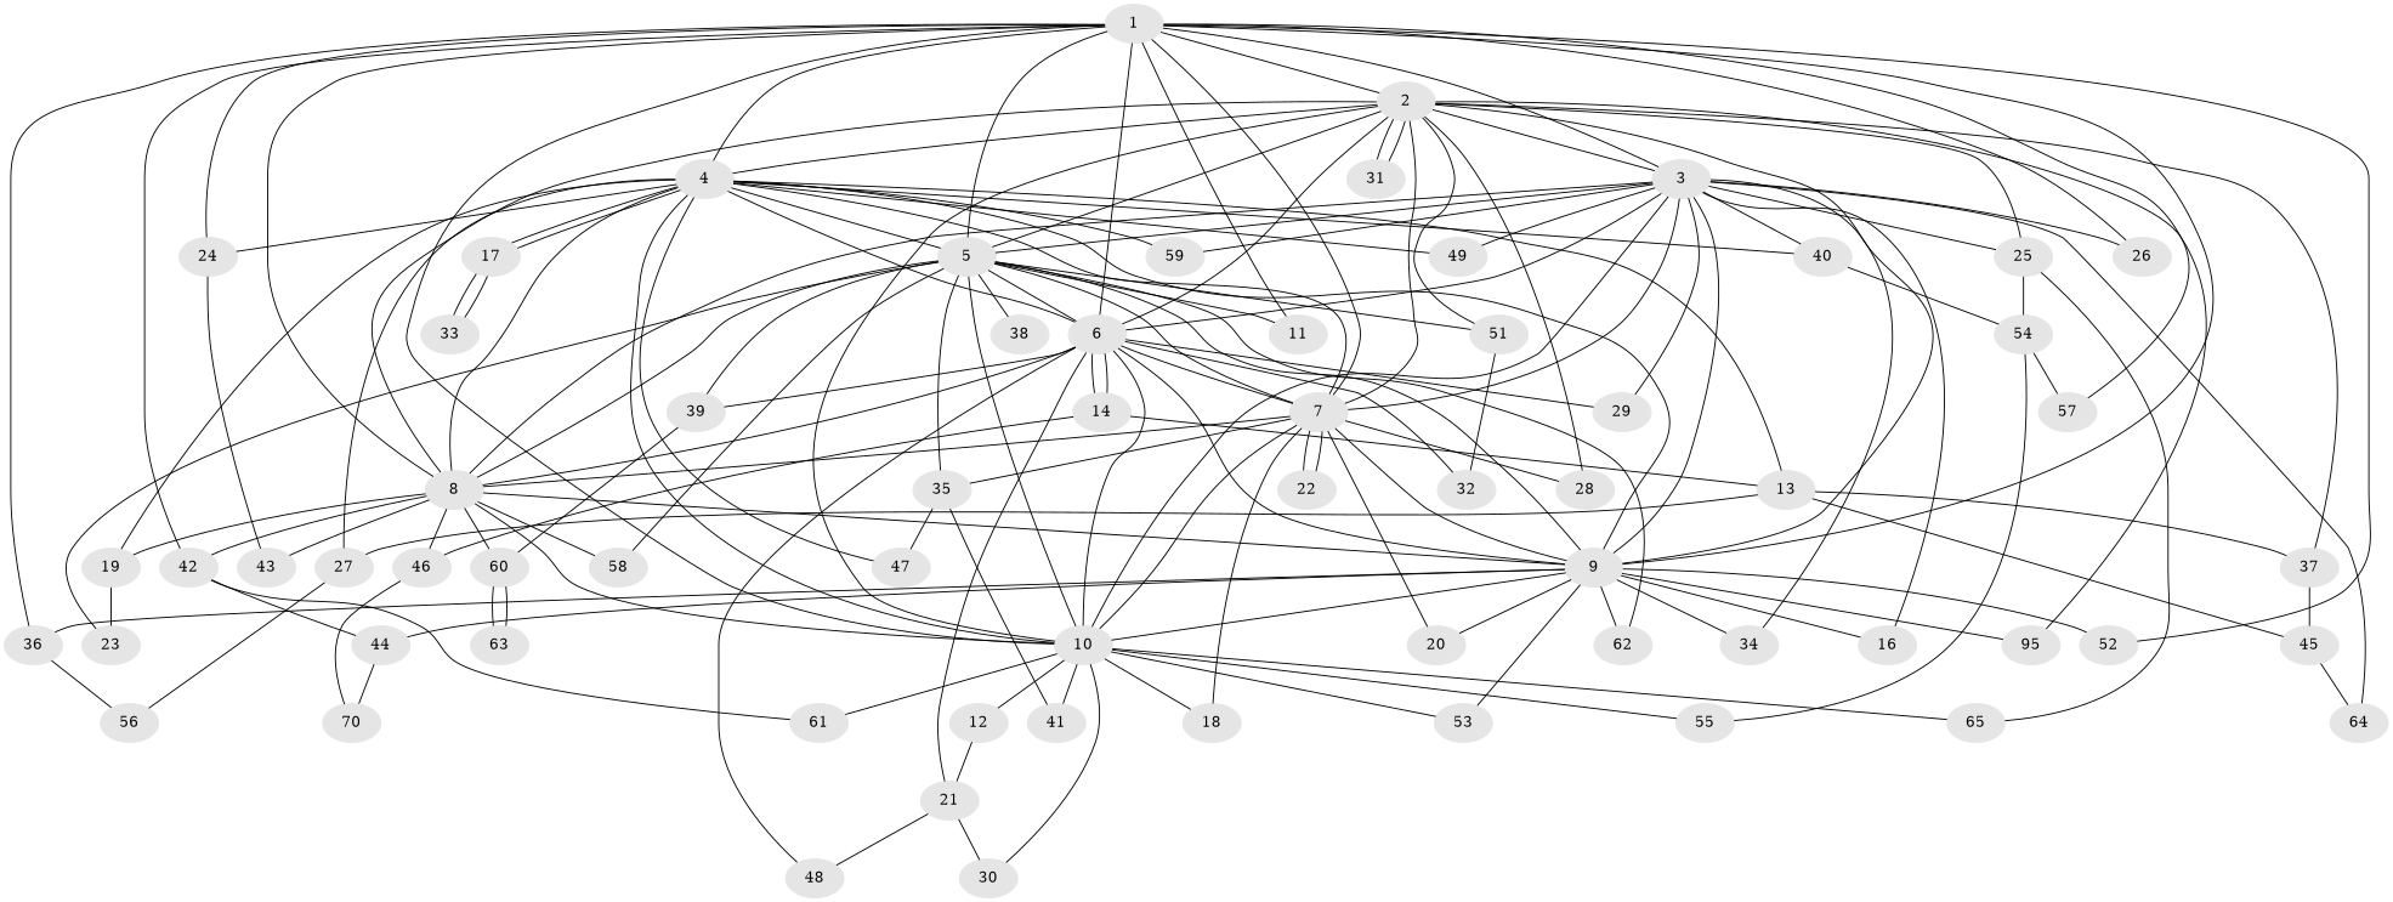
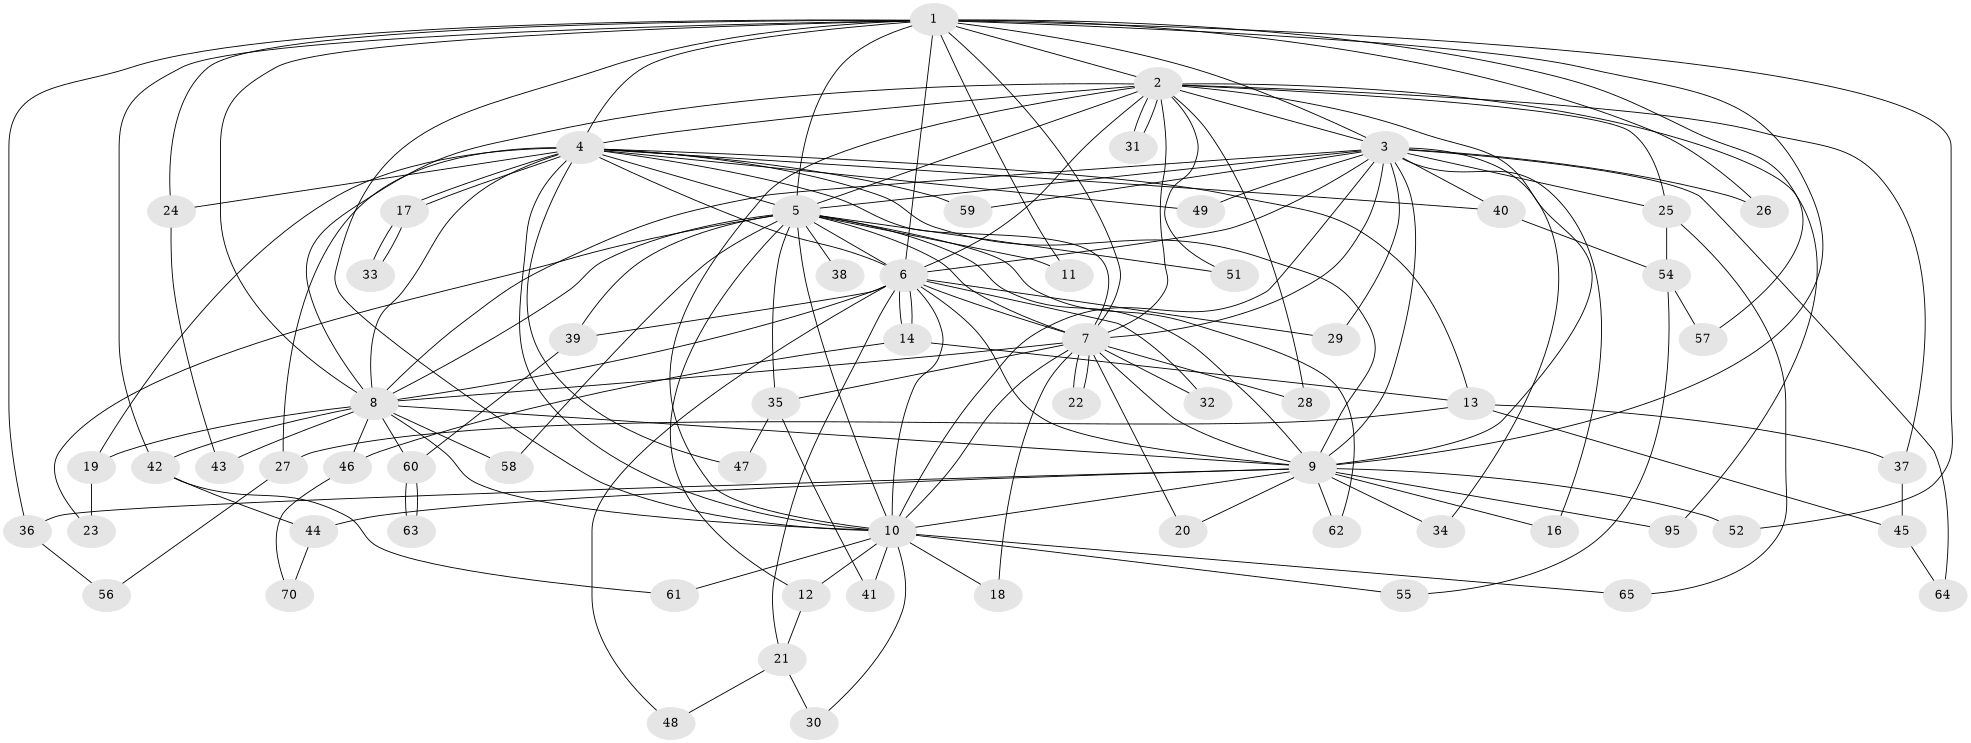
  graph {
    node [color=gray90 style=filled]
    1
    2
    3
    4
    5
    6
    7
    8
    9
    10
    11
    24
    26
    36
    42
    52
    57
    n18 [label=95]
    25
    28
    31
    37
    51
    16
    29
    34
    40
    49
    59
    64
    13
    17
    19
    27
    47
    12
    23
    35
    38
    39
    58
    62
    14
    21
    32
    48
    18
    20
    22
    43
    46
    60
    44
-   53
    30
    41
    55
    61
    65
    56
    54
    45
    33
    n64 [label=70]
    63
    1 -- 2
    1 -- 3
    1 -- 4
    1 -- 5
    1 -- 6
    1 -- 7
    1 -- 8
    1 -- 9
    1 -- 10
    1 -- 11
    1 -- 24
    1 -- 26
    1 -- 36
    1 -- 42
    1 -- 52
    1 -- 57
    2 -- 3
    2 -- 4
    2 -- 5
    2 -- 6
    2 -- 7
    2 -- 8
    2 -- 9
    2 -- 10
    2 -- n18
    2 -- 25
    2 -- 28
    2 -- 31
    2 -- 31
    2 -- 37
    2 -- 51
    3 -- 5
    3 -- 6
    3 -- 7
    3 -- 8
    3 -- 9
    3 -- 10
    3 -- 26
    3 -- 25
    3 -- 16
    3 -- 29
    3 -- 34
    3 -- 40
    3 -- 49
    3 -- 59
    3 -- 64
    4 -- 5
    4 -- 6
    4 -- 7
    4 -- 8
    4 -- 9
    4 -- 10
    4 -- 24
    4 -- 40
    4 -- 49
    4 -- 59
    4 -- 13
    4 -- 17
    4 -- 17
    4 -- 19
    4 -- 27
    4 -- 47
    5 -- 6
    5 -- 7
    5 -- 8
    5 -- 9
    5 -- 10
    5 -- 11
    5 -- 51
+   5 -- 12
    5 -- 23
    5 -- 35
    5 -- 38
    5 -- 39
    5 -- 58
    5 -- 62
    6 -- 7
    6 -- 8
    6 -- 9
    6 -- 10
    6 -- 29
    6 -- 39
    6 -- 14
    6 -- 14
    6 -- 21
    6 -- 32
    6 -- 48
    7 -- 8
    7 -- 9
    7 -- 10
    7 -- 28
    7 -- 35
-   51 -- 32
+   7 -- 32
    7 -- 18
    7 -- 20
    7 -- 22
    7 -- 22
    8 -- 9
    8 -- 10
    8 -- 42
    8 -- 19
    8 -- 58
    8 -- 43
    8 -- 46
    8 -- 60
    9 -- 10
    9 -- 36
    9 -- 52
    9 -- n18
    9 -- 16
    9 -- 34
    9 -- 62
    9 -- 20
    9 -- 44
-   9 -- 53
    10 -- 12
    10 -- 18
-   10 -- 53
    10 -- 30
    10 -- 41
    10 -- 55
    10 -- 61
    10 -- 65
    24 -- 43
    36 -- 56
    42 -- 44
    42 -- 61
    25 -- 65
    25 -- 54
    37 -- 45
    40 -- 54
    13 -- 37
    13 -- 27
    13 -- 45
    17 -- 33
    17 -- 33
    19 -- 23
    27 -- 56
    12 -- 21
    35 -- 47
    35 -- 41
    39 -- 60
    14 -- 13
    14 -- 46
    21 -- 48
    21 -- 30
    46 -- n64
    60 -- 63
    60 -- 63
    44 -- n64
    54 -- 57
    54 -- 55
    45 -- 64
  }
